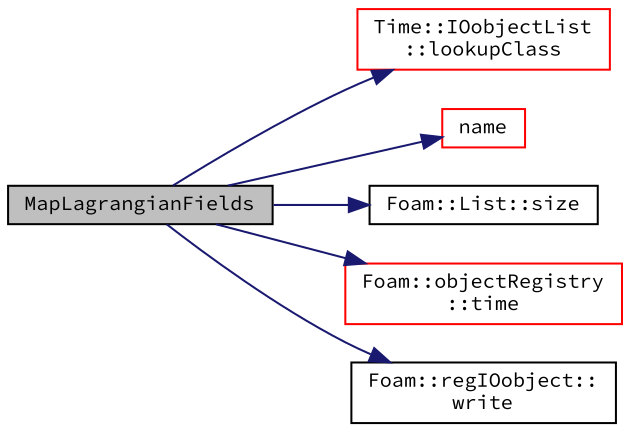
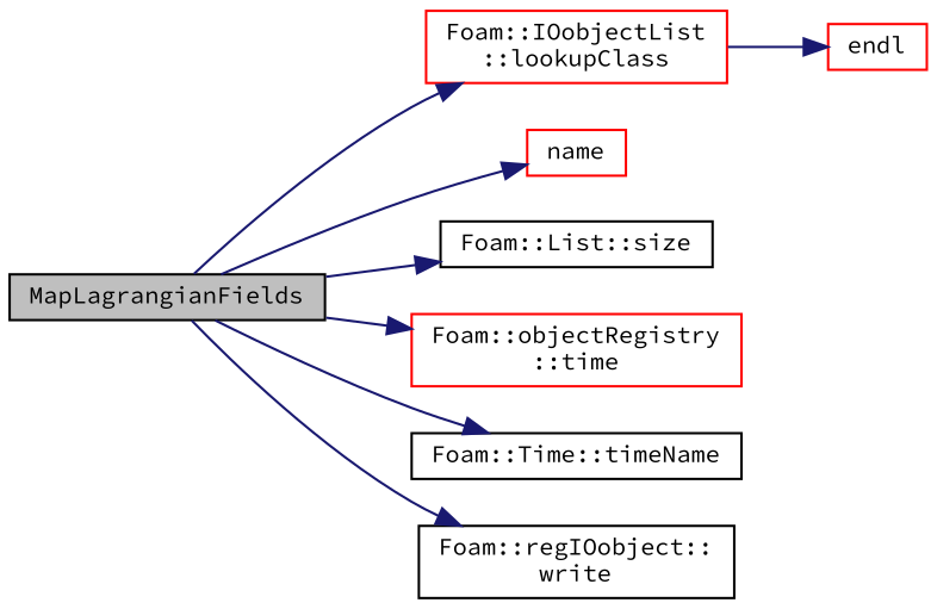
  digraph {
    fontname="Source Code Pro"
    rankdir=LR
    node [color=black fontname="Source Code Pro" fontsize=10 shape=record]
    edge [color=midnightblue fontname="Source Code Pro" fontsize=10 labelfontname=Helvetica labelfontsize=10 style=solid]
    n1 [fillcolor=grey75 fontcolor=black height=0.2 label=MapLagrangianFields style=filled width=0.4]
-   n2 [color=red height=0.2 label="Time::IOobjectList\l::lookupClass" width=0.4]
+   n2 [color=red height=0.2 label="Foam::IOobjectList\l::lookupClass" width=0.4]
    n3 [color=red height=0.2 label=name width=0.4]
    n4 [height=0.2 label="Foam::List::size" width=0.4]
    n5 [color=red height=0.2 label="Foam::objectRegistry\l::time" width=0.4]
+   n6 [height=0.2 label="Foam::Time::timeName" width=0.4]
    n7 [height=0.2 label="Foam::regIOobject::\lwrite" width=0.4]
+   n8 [color=red height=0.2 label=endl width=0.4]
    n1 -> n2
    n1 -> n3
    n1 -> n4
    n1 -> n5
+   n1 -> n6
    n1 -> n7
+   n2 -> n8
  }
